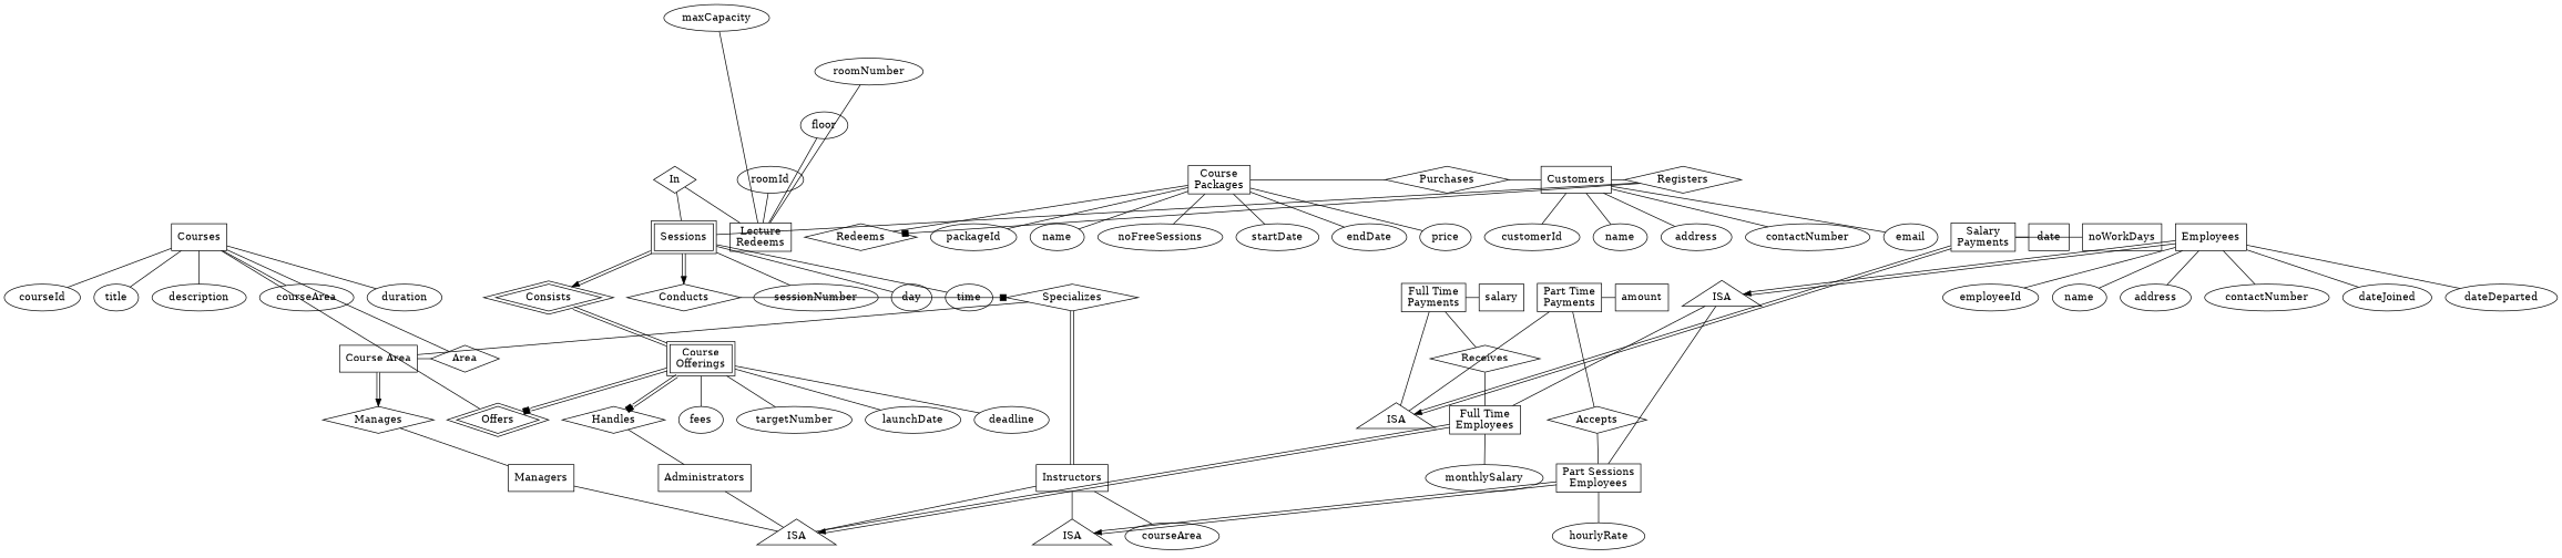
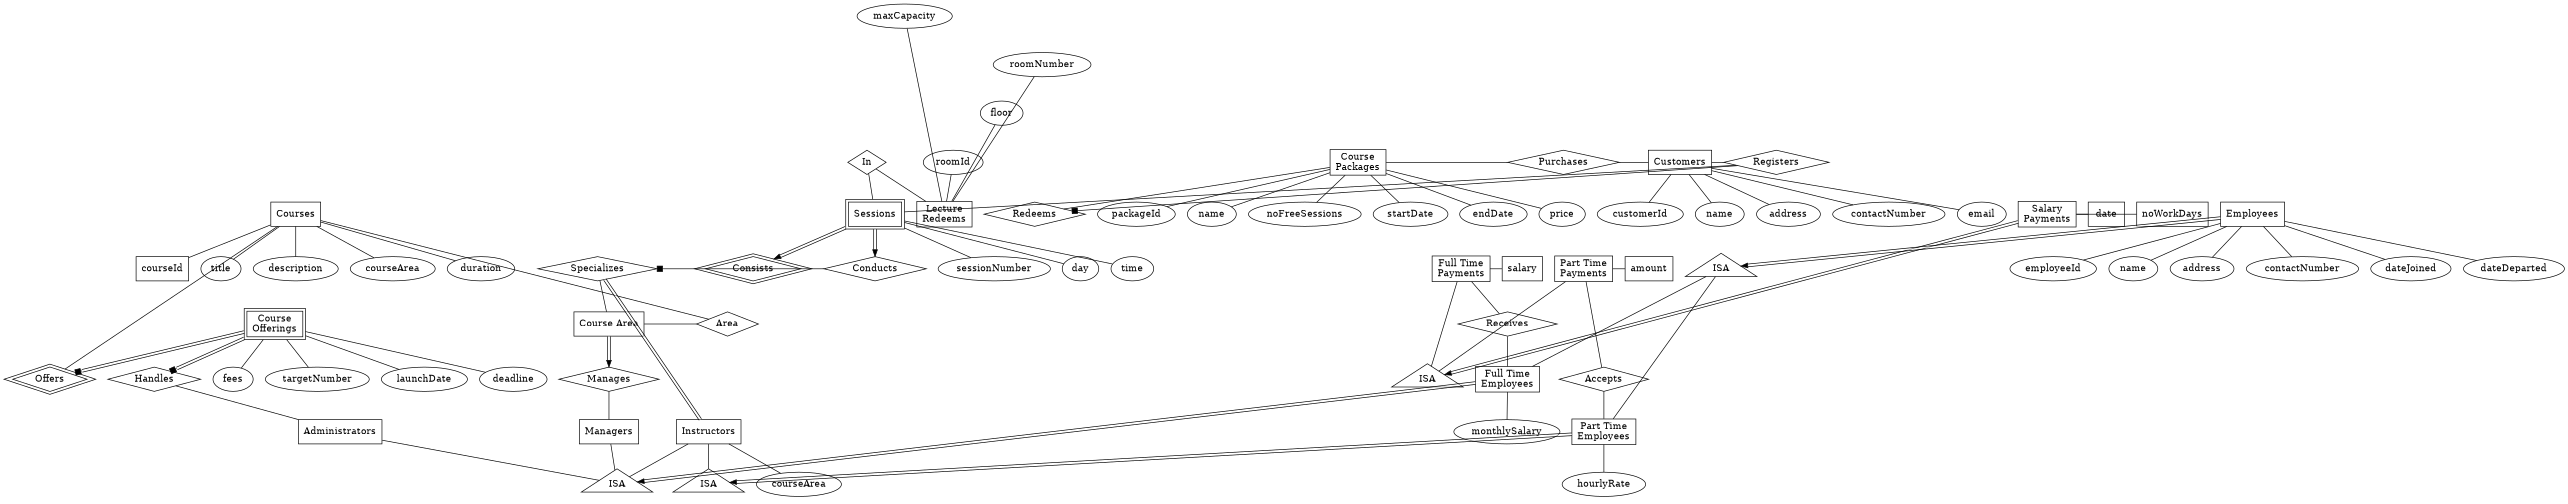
  digraph {
    newrank=true
    ordering=out
    rankdir=TB
    splines=false
    node [shape=ellipse]
    edge [dir=none]
    Courses [shape=box]
    n2 [label="Salary\nPayments" shape=box]
    n3 [label=date shape=box]
    noWorkDays [shape=box]
    Employees [shape=box]
    Offers [peripheries=2 shape=diamond]
    n7 [label=ISA shape=triangle]
    Accepts [shape=diamond]
    n9 [label="Full Time\nPayments" shape=box]
    salary [shape=box]
    n11 [label="Part Time\nPayments" shape=box]
    amount [shape=box]
    n13 [label=ISA shape=triangle]
    n14 [label="Course\nOfferings" peripheries=2 shape=box]
    Area [shape=diamond]
    n16 [label="Course Area" shape=box]
    Receives [shape=diamond]
    Consists [peripheries=2 shape=diamond]
    n19 [label=ISA shape=triangle]
    n20 [label=ISA shape=triangle]
    Handles [shape=diamond]
    n22 [label="Full Time\nEmployees" shape=box]
-   n23 [label="Part Sessions\nEmployees" shape=box]
+   n23 [label="Part Time\nEmployees" shape=box]
    Sessions [peripheries=2 shape=box]
    Manages [shape=diamond]
    Instructors [shape=box]
    Managers [shape=box]
    Administrators [shape=box]
    Conducts [shape=diamond]
    Specializes [shape=diamond]
    In [shape=diamond]
    Registers [shape=diamond]
    Customers [shape=box]
    Purchases [shape=diamond]
    n35 [label="Course\nPackages" shape=box]
    n36 [label="Lecture\nRedeems" shape=box]
    Redeems [shape=diamond]
-   courseId
+   courseId [shape=box]
    title
    description
    courseArea
    duration
    employeeId
    n44 [label=name]
    n45 [label=address]
    n46 [label=contactNumber]
    dateJoined
    dateDeparted
    fees
    targetNumber
    launchDate
    deadline
    monthlySalary
    hourlyRate
    sessionNumber
    day
    time
    n58 [label=courseArea]
    n59 [label=customerId]
    name
    address
    contactNumber
    email
    packageId
    n65 [label=name]
    noFreeSessions
    startDate
    endDate
    price
    roomId
    floor
    roomNumber
    maxCapacity
    subgraph sub_1 {
      rank=min
      style=invis
      Courses
      n2
      n3
      noWorkDays
      Employees
    }
    subgraph sub_2 {
      rank=same
      style=invis
      Offers
      n7
      Accepts
    }
    subgraph sub_3 {
      rank=same
      style=invis
      n9
      salary
      n11
      amount
      n13
    }
    subgraph sub_4 {
      rank=same
      style=invis
      n14
      Area
      n16
      Receives
    }
    subgraph sub_5 {
      rank=5
      style=invis
      Consists
      n19
      n20
      Handles
      n22
      n23
    }
    subgraph sub_6 {
      rank=6
      style=invis
      Sessions
      Manages
      Instructors
      Managers
      Administrators
    }
    subgraph sub_7 {
      rank=same
      style=invis
      Conducts
      Specializes
    }
    subgraph sub_8 {
      rank=same
      style=invis
      In
      Registers
      Customers
      Purchases
      n35
    }
    subgraph sub_9 {
      rank=max
      style=invis
      n36
      Redeems
    }
    Courses -> Offers
    Courses -> courseId
    Courses -> title
    Courses -> description
    Courses -> courseArea
    Courses -> duration
    n2 -> n3
    n2 -> noWorkDays
    n2 -> n7 [color="black:white:black" dir=""]
    Employees -> n13 [color="black:white:black" dir=""]
    Employees -> employeeId
    Employees -> n44
    Employees -> n45
    Employees -> n46
    Employees -> dateJoined
    Employees -> dateDeparted
    Accepts -> n23
    n9 -> n7
    n9 -> salary
    n9 -> Receives
    n11 -> n7
    n11 -> Accepts
    n11 -> amount
    n13 -> n22
    n13 -> n23
    n14 -> Offers [arrowhead=box color="black:white:black" dir=""]
    n14 -> Handles [arrowhead=box color="black:white:black" dir=""]
    n14 -> fees
    n14 -> targetNumber
    n14 -> launchDate
    n14 -> deadline
    Area -> Courses
    n16 -> Area
    n16 -> Manages [color="black:white:black" dir=""]
    Receives -> n22
-   Consists -> n14 [color="black:white:black"]
    Handles -> Administrators
    n22 -> n19 [color="black:white:black" dir=""]
    n22 -> monthlySalary
    n23 -> n20 [color="black:white:black" dir=""]
    n23 -> hourlyRate
    Sessions -> Consists [color="black:white:black" dir=""]
    Sessions -> Conducts [color="black:white:black" dir=""]
    Sessions -> sessionNumber
    Sessions -> day
    Sessions -> time
    Manages -> Managers
    Instructors -> n19
    Instructors -> n20
    Instructors -> n58
    Managers -> n19
    Administrators -> n19
    Conducts -> Specializes [arrowhead=box dir=""]
    Specializes -> n16
    Specializes -> Instructors [color="black:white:black"]
    In -> Sessions
    In -> n36
    Registers -> Sessions
    Registers -> Redeems [arrowhead=box dir=""]
    Customers -> Registers
    Customers -> n59
    Customers -> name
    Customers -> address
    Customers -> contactNumber
    Customers -> email
    Purchases -> Customers
    n35 -> Purchases
    n35 -> Redeems
    n35 -> packageId
    n35 -> n65
    n35 -> noFreeSessions
    n35 -> startDate
    n35 -> endDate
    n35 -> price
    n36 -> roomId
    n36 -> floor
    n36 -> roomNumber
    n36 -> maxCapacity
  }
